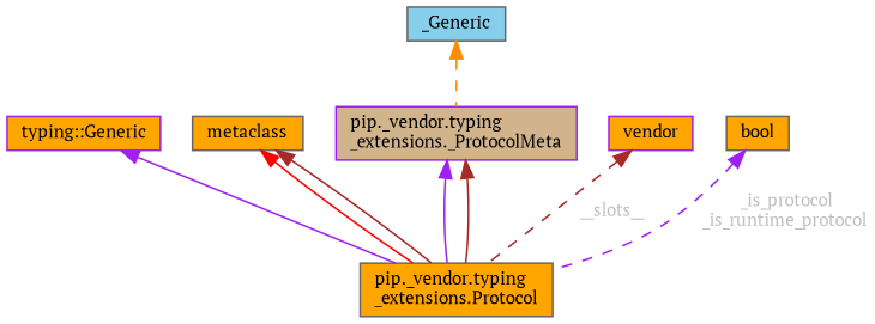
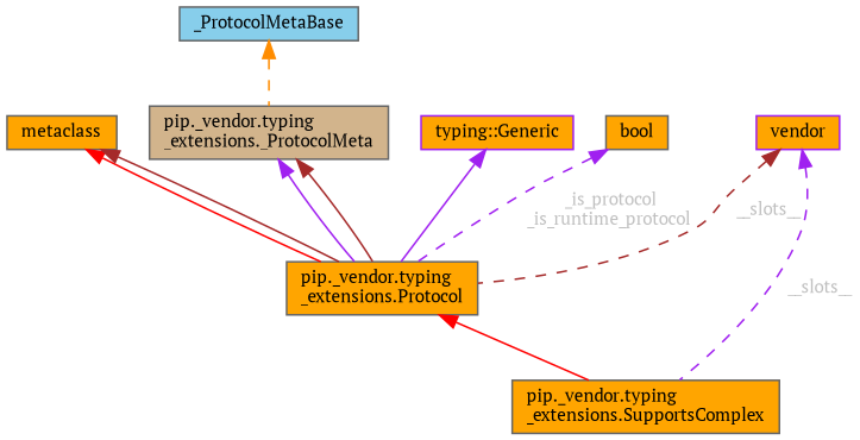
  digraph {
    fontname="PT Serif"
    node [color=gray40 fillcolor=orange fontname="PT Serif" fontsize=10 shape=box style=filled]
    edge [color=purple dir=back fontname="PT Serif" fontsize=10 labelfontname=Helvetica labelfontsize=10 style=solid]
+   n1 [fontcolor=black height=0.2 label="pip._vendor.typing\l_extensions.SupportsComplex" width=0.4]
    n2 [height=0.2 label="pip._vendor.typing\l_extensions.Protocol" width=0.4]
    n3 [color=purple height=0.2 label="typing::Generic" width=0.4]
    n4 [height=0.2 label=metaclass width=0.4]
-   n5 [color=purple fillcolor=tan height=0.2 label="pip._vendor.typing\l_extensions._ProtocolMeta" width=0.4]
-   n6 [fillcolor=skyblue height=0.2 label=_Generic width=0.4]
+   n5 [fillcolor=tan height=0.2 label="pip._vendor.typing\l_extensions._ProtocolMeta" width=0.4]
+   n6 [fillcolor=skyblue height=0.2 label=_ProtocolMetaBase width=0.4]
    n7 [color=purple height=0.2 label=vendor width=0.4]
    n8 [height=0.2 label=bool width=0.4]
+   n2 -> n1 [color=red]
    n3 -> n2
    n4 -> n2 [color=red]
    n4 -> n2 [color=brown]
    n5 -> n2
    n5 -> n2 [color=brown]
    n6 -> n5 [color=darkorange style=dashed]
+   n7 -> n1 [fontcolor=grey label=" __slots__" style=dashed]
    n7 -> n2 [color=brown fontcolor=grey label=" __slots__" style=dashed]
    n8 -> n2 [fontcolor=grey label=" _is_protocol\n_is_runtime_protocol" style=dashed]
  }
